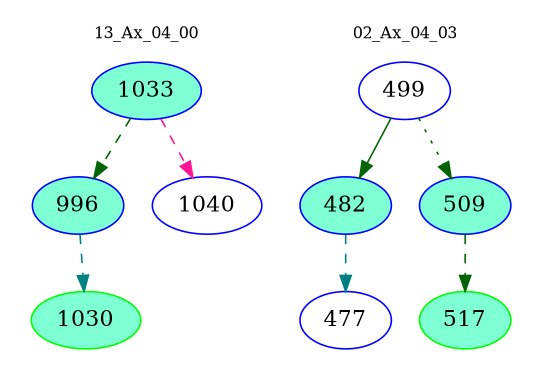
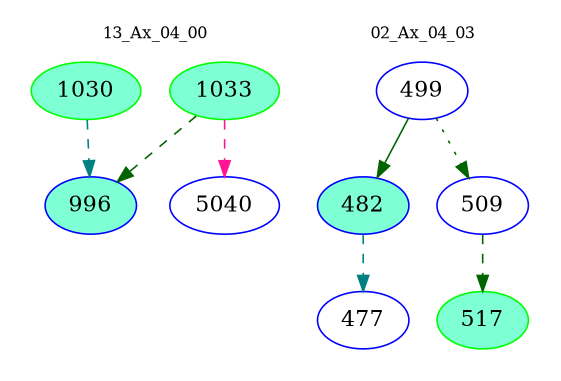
  digraph {
    node [color=blue fillcolor=aquamarine style=filled]
    edge [color=darkgreen style=dashed]
-   n1 [label=1033]
+   n1 [color=green label=1033]
    n2 [label=996]
-   n3 [fillcolor=white label=1040]
+   n3 [fillcolor=white label=5040]
    n4 [color=green label=1030]
    n5 [fillcolor=white label=499]
    n6 [label=482]
-   n7 [label=509]
+   n7 [fillcolor=white label=509]
    n8 [fillcolor=white label=477]
    n9 [color=green label=517]
    subgraph cluster_1 {
      color=white
      fontsize=10
      label="13_Ax_04_00"
      n1
      n2
      n3
      n4
    }
    subgraph cluster_2 {
      color=white
      fontsize=10
      label="02_Ax_04_03"
      n5
      n6
      n7
      n8
      n9
    }
    n1 -> n2
    n1 -> n3 [color=deeppink]
-   n2 -> n4 [color=teal]
+   n4 -> n2 [color=teal]
    n5 -> n6 [style=solid]
    n5 -> n7 [style=dotted]
    n6 -> n8 [color=teal]
    n7 -> n9
  }
